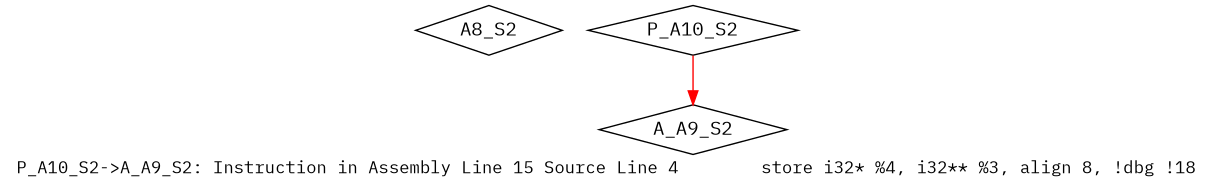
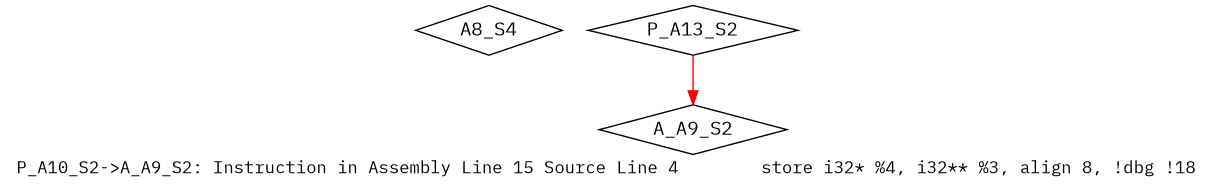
  digraph {
    fontsize=12
    label="P_A10_S2->A_A9_S2: Instruction in Assembly Line 15 Source Line 4	store i32* %4, i32** %3, align 8, !dbg !18"
    fontname="IBM Plex Mono"
    node [shape=diamond fontname="IBM Plex Mono"]
-   A8_S2
-   P_A10_S2
+   A8_S2 [label=A8_S4]
+   P_A10_S2 [label=P_A13_S2]
    A_A9_S2
    P_A10_S2 -> A_A9_S2 [color=red fontname="IBM Plex Mono"]
  }
